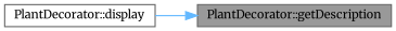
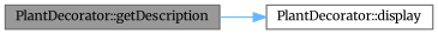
  digraph {
    rankdir=RL
    fontname=Merriweather
    node [fontname=Merriweather fontsize=10 shape=box style=filled]
    n1 [color=gray40 fillcolor=grey60 fontcolor=black height=0.2 label="PlantDecorator::getDescription" width=0.4]
    n2 [color=grey40 fillcolor=white height=0.2 label="PlantDecorator::display" width=0.4]
-   n1 -> n2 [color=steelblue1 dir=back fontname=Merriweather fontsize=10 labelfontname=Helvetica labelfontsize=10 style=solid]
+   n2 -> n1 [color=steelblue1 dir=back fontname=Merriweather fontsize=10 labelfontname=Helvetica labelfontsize=10 style=solid]
  }
